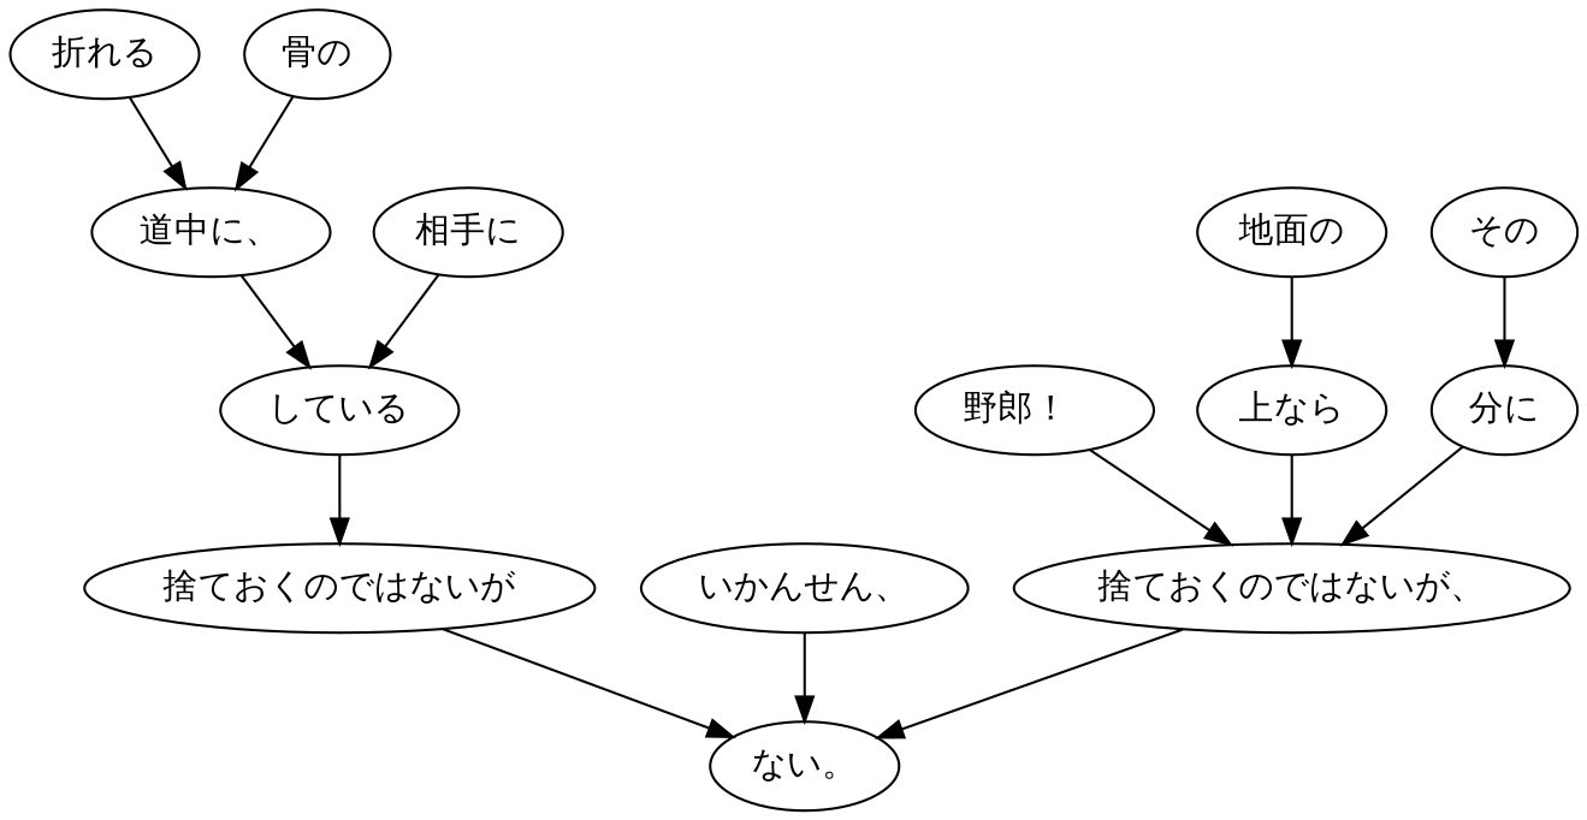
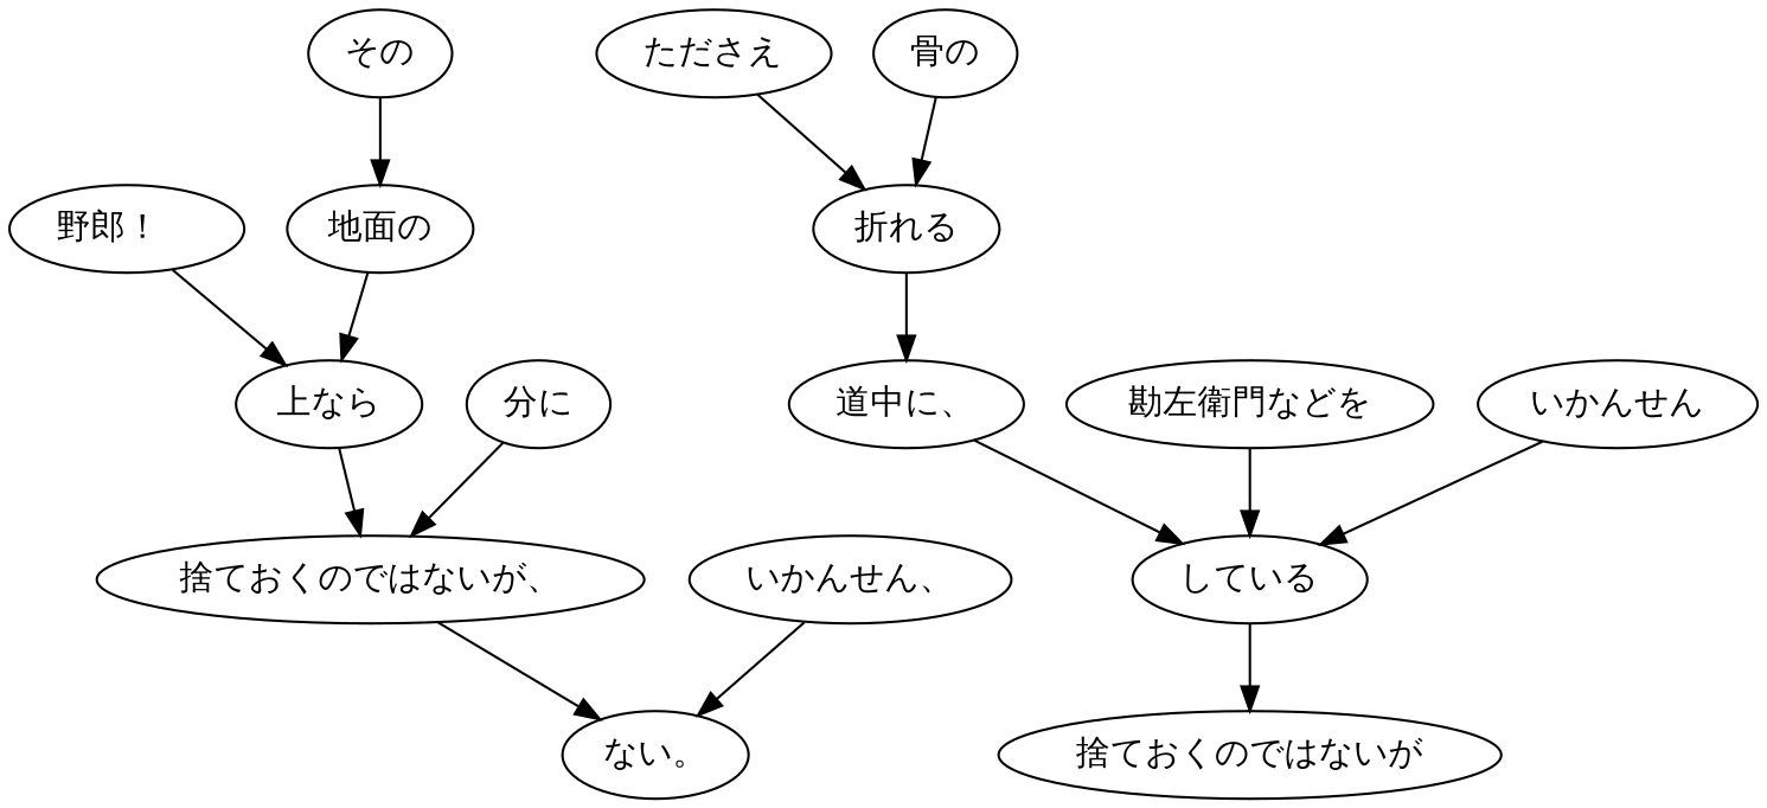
  digraph {
    fontname="Roboto Mono"
    node [fontname="Roboto Mono"]
    edge [fontname="Roboto Mono"]
    n1 [label="野郎！　"]
    n2 [label="捨ておくのではないが、"]
    n3 [label="ない。"]
    n4 [label="地面の"]
    n5 [label="上なら"]
    n6 [label="その"]
    n7 [label="分に"]
    n8 [label="いかんせん、"]
+   n9 [label="たださえ"]
    n10 [label="折れる"]
    n11 [label="道中に、"]
    n12 [label="骨の"]
    n13 [label="している"]
    n14 [label="捨ておくのではないが"]
-   n16 [label="相手に"]
-   n1 -> n2
+   n15 [label="勘左衛門などを"]
+   n16 [label="いかんせん"]
+   n1 -> n5
    n2 -> n3
    n4 -> n5
    n5 -> n2
-   n6 -> n7
+   n6 -> n4
    n7 -> n2
    n8 -> n3
+   n9 -> n10
    n10 -> n11
    n11 -> n13
-   n12 -> n11
+   n12 -> n10
    n13 -> n14
-   n14 -> n3
+   n15 -> n13
    n16 -> n13
  }
